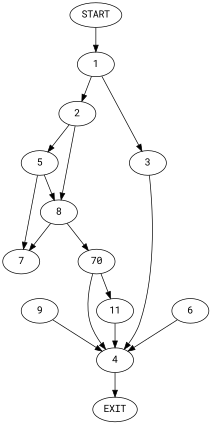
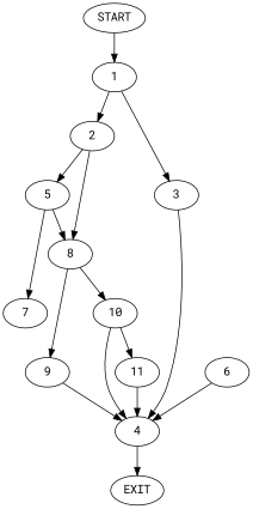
  digraph {
    fontname="Roboto Mono"
    node [fontname="Roboto Mono"]
    edge [fontname="Roboto Mono"]
    n1 [label=START]
    1
    2
    3
    n5 [label=EXIT]
    5
    8
    4
    7
    6
    9
-   10 [label=70]
+   10
    11
    n1 -> 1
    1 -> 2
    1 -> 3
    2 -> 5
    2 -> 8
    3 -> 4
    5 -> 8
    5 -> 7
-   8 -> 7
+   8 -> 9
    8 -> 10
    4 -> n5
    6 -> 4
    9 -> 4
    10 -> 4
    10 -> 11
    11 -> 4
  }
